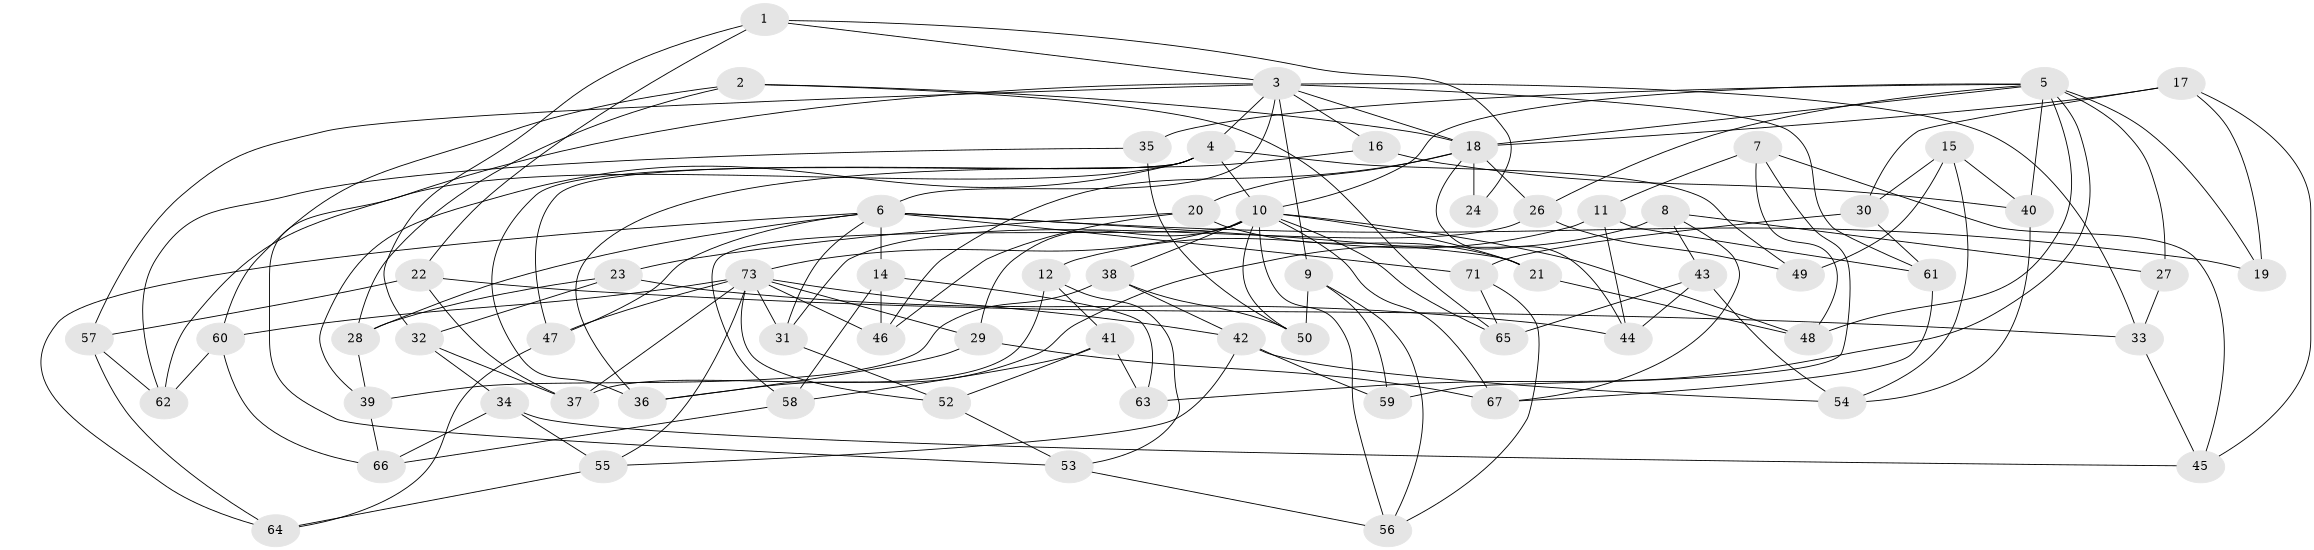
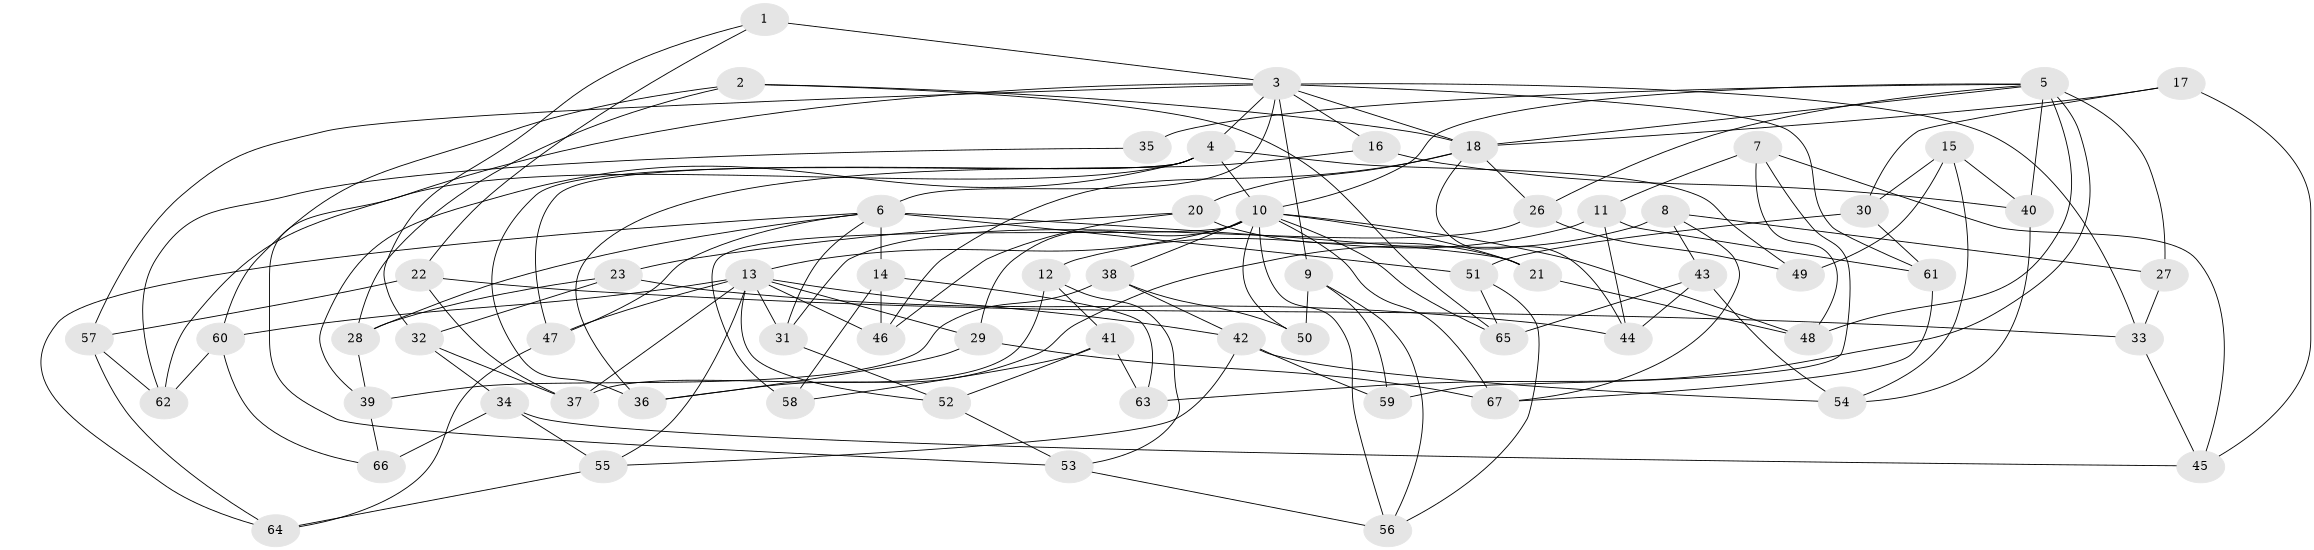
  graph {
    node [color=gray90 style=filled]
    edge [weight=1.0]
    1
    3
    22
-   24
    32
    18
    4
    6
    9
    16
    33
    53
    57
    61
    37
    34
    2
    28
    60
    65
    26
    44
    46
    20
    39
    62
    66
    10
    36
    47
    49
-   19
    14
    21
    31
-   51 [label=71]
+   51
    64
    59
    50
    56
    40
    45
    67
    48
-   13 [label=73]
+   13
    29
    38
    58
    5
    27
    35
    63
    54
    52
    7
    11
    12
    8
    43
    55
    42
    41
    15
    30
    17
    23
    1 -- 3
    1 -- 22
-   1 -- 24
    1 -- 32
    3 -- 18
    3 -- 4
    3 -- 6 [weight=2.0]
    3 -- 9
    3 -- 16 [weight=2.0]
    3 -- 33
    3 -- 53
    3 -- 57
    3 -- 61
    22 -- 33
    22 -- 57
    22 -- 37
    32 -- 37
    32 -- 34
-   18 -- 24 [weight=2.0]
    18 -- 26
    18 -- 44
    18 -- 46
    18 -- 20
    4 -- 39
    4 -- 62
    4 -- 10
    4 -- 36
    4 -- 47
    4 -- 49
    6 -- 28
    6 -- 47
-   6 -- 19 [weight=2.0]
    6 -- 14
    6 -- 21
    6 -- 31
    6 -- 51
    6 -- 64
    9 -- 59
    9 -- 50
    9 -- 56
    16 -- 36
    16 -- 40
    33 -- 45
    53 -- 56
    57 -- 62
    57 -- 64
    61 -- 67
    34 -- 66
    34 -- 45
    34 -- 55
    2 -- 18
    2 -- 28
    2 -- 60
    2 -- 65
    28 -- 39
    60 -- 62
    60 -- 66
    26 -- 49
    26 -- 31
    20 -- 46
    20 -- 21
    20 -- 23
    39 -- 66
    10 -- 65
    10 -- 21
    10 -- 50
    10 -- 56
    10 -- 67
    10 -- 48
    10 -- 13
    10 -- 29
    10 -- 38
    10 -- 58
    47 -- 64
    14 -- 46
    14 -- 58
    14 -- 63
    21 -- 48
    31 -- 52
    51 -- 65
    51 -- 56
    40 -- 54
    13 -- 37
    13 -- 60
    13 -- 46
    13 -- 47
    13 -- 31
    13 -- 29
    13 -- 52
    13 -- 55
    13 -- 42
    29 -- 36
    29 -- 67
    38 -- 39
    38 -- 50
    38 -- 42
-   58 -- 66
    5 -- 18
    5 -- 26
    5 -- 10
-   5 -- 19
    5 -- 40
    5 -- 48
    5 -- 27 [weight=2.0]
    5 -- 35 [weight=2.0]
    5 -- 63 [weight=2.0]
    27 -- 33
    35 -- 62
-   35 -- 50
    52 -- 53
    7 -- 59
    7 -- 45
    7 -- 48
    7 -- 11
    11 -- 61
    11 -- 44
    11 -- 12
    12 -- 53
    12 -- 37
    12 -- 41
    8 -- 36
    8 -- 67
    8 -- 27
    8 -- 43
    43 -- 65
    43 -- 44
    43 -- 54
    55 -- 64
    42 -- 59
    42 -- 54
    42 -- 55
    41 -- 58
    41 -- 63
    41 -- 52
    15 -- 49
    15 -- 40
    15 -- 54
    15 -- 30
    30 -- 61
    30 -- 51
    17 -- 18
-   17 -- 19
    17 -- 45
    17 -- 30
    23 -- 32
    23 -- 28
    23 -- 44
  }
